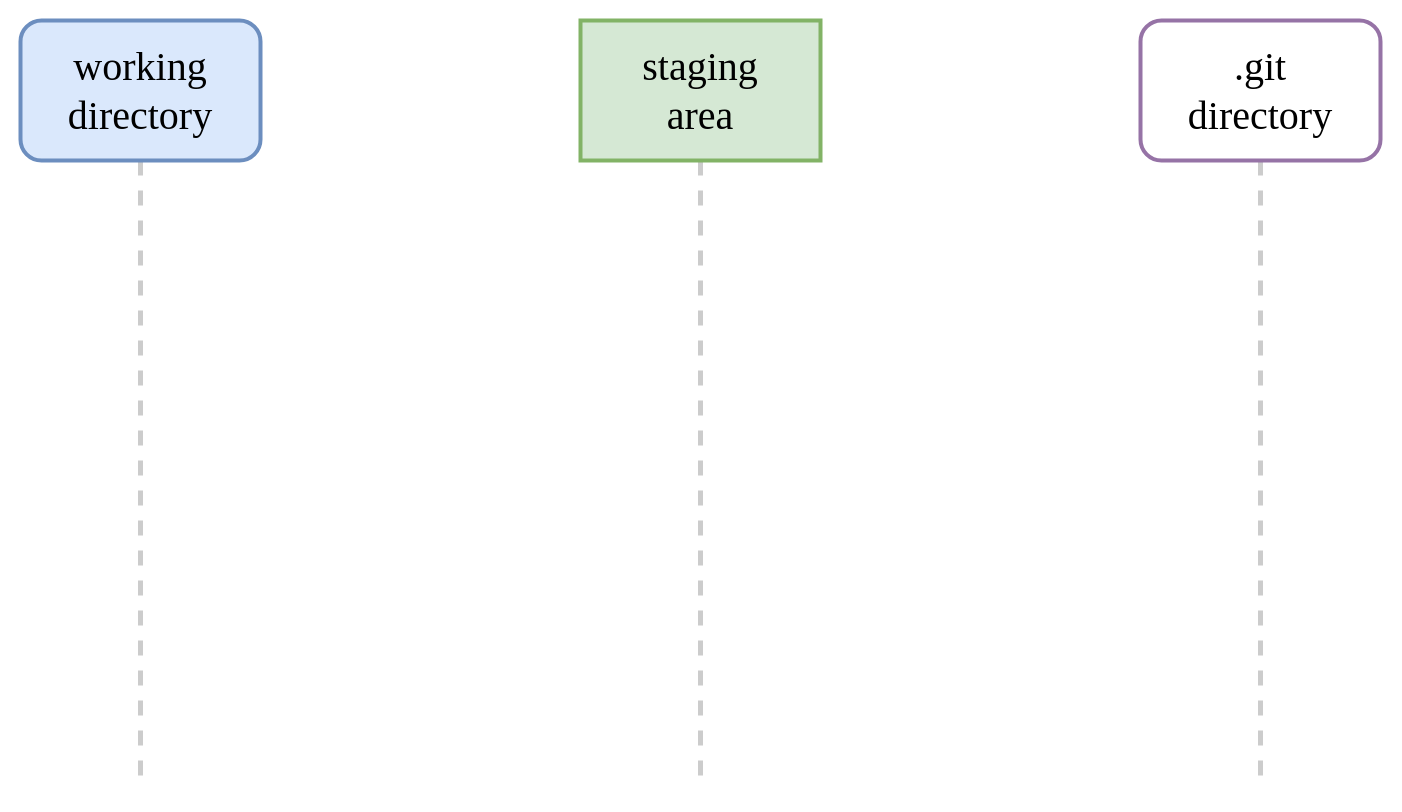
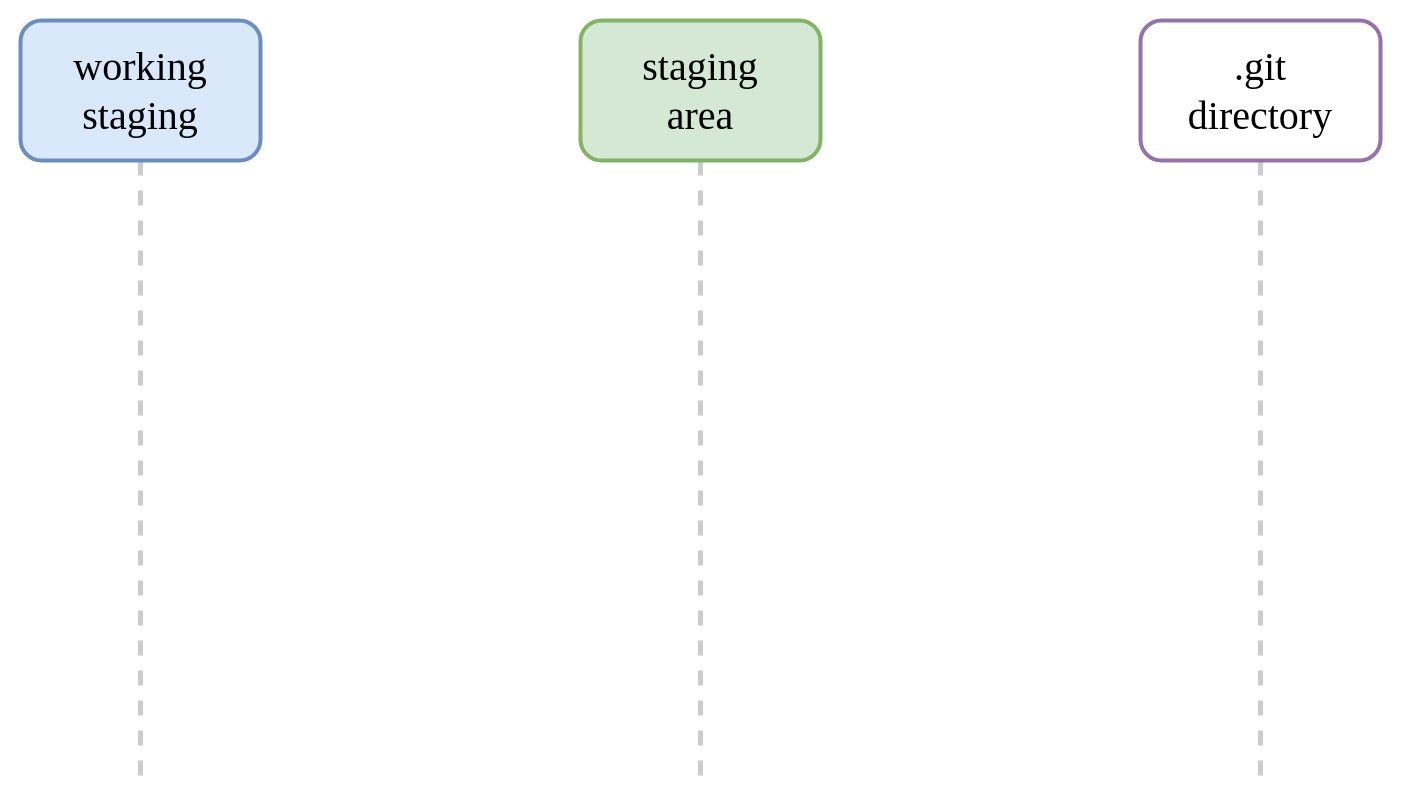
  <mxCell id="0" />
  <mxCell id="1" parent="0" />
  <mxCell id="2" value="" style="group" parent="1" vertex="1" connectable="0"><mxGeometry x="20" y="20" width="1360" height="770" as="geometry" /></mxCell>
  <mxCell id="3" style="edgeStyle=orthogonalEdgeStyle;rounded=0;orthogonalLoop=1;jettySize=auto;html=1;exitX=0.5;exitY=1;exitDx=0;exitDy=0;labelBackgroundColor=none;strokeColor=#CCCCCC;strokeWidth=5;fontFamily=Source Sans Pro;fontSource=https%3A%2F%2Ffonts.googleapis.com%2Fcss%3Ffamily%3DSource%2BSans%2BPro;fontSize=40;startArrow=none;endArrow=none;endFill=0;fillColor=#999999;startFill=0;dashed=1;" parent="2" source="4" edge="1"><mxGeometry relative="1" as="geometry"><mxPoint x="120" y="760" as="targetPoint" /></mxGeometry></mxCell>
- <mxCell id="4" value="&lt;font data-font-src=&quot;https://fonts.googleapis.com/css?family=Source+Sans+Pro&quot; face=&quot;Source Sans Pro&quot; style=&quot;font-size: 40px;&quot;&gt;working directory&lt;/font&gt;" style="rounded=1;whiteSpace=wrap;html=1;fillColor=#dae8fc;strokeColor=#6c8ebf;strokeWidth=4;fontSize=40;" parent="2" vertex="1"><mxGeometry width="240" height="140" as="geometry" /></mxCell>
+ <mxCell id="4" value="&lt;font data-font-src=&quot;https://fonts.googleapis.com/css?family=Source+Sans+Pro&quot; face=&quot;Source Sans Pro&quot; style=&quot;font-size: 40px;&quot;&gt;working staging&lt;/font&gt;" style="rounded=1;whiteSpace=wrap;html=1;fillColor=#dae8fc;strokeColor=#6c8ebf;strokeWidth=4;fontSize=40;" parent="2" vertex="1"><mxGeometry width="240" height="140" as="geometry" /></mxCell>
  <mxCell id="5" style="edgeStyle=orthogonalEdgeStyle;rounded=0;orthogonalLoop=1;jettySize=auto;html=1;exitX=0.5;exitY=1;exitDx=0;exitDy=0;dashed=1;labelBackgroundColor=none;strokeColor=#CCCCCC;strokeWidth=5;fontFamily=Source Sans Pro;fontSource=https%3A%2F%2Ffonts.googleapis.com%2Fcss%3Ffamily%3DSource%2BSans%2BPro;fontSize=40;startArrow=none;startFill=0;endArrow=none;endFill=0;fillColor=#999999;" parent="2" source="6" edge="1"><mxGeometry relative="1" as="geometry"><mxPoint x="680" y="760" as="targetPoint" /></mxGeometry></mxCell>
- <mxCell id="6" value="&lt;font data-font-src=&quot;https://fonts.googleapis.com/css?family=Source+Sans+Pro&quot; face=&quot;Source Sans Pro&quot; style=&quot;font-size: 40px;&quot;&gt;staging&lt;br&gt;area&lt;br&gt;&lt;/font&gt;" style="whiteSpace=wrap;html=1;fillColor=#d5e8d4;strokeColor=#82b366;strokeWidth=4;fontSize=40;rounded=0;" parent="2" vertex="1"><mxGeometry x="560" width="240" height="140" as="geometry" /></mxCell>
+ <mxCell id="6" value="&lt;font data-font-src=&quot;https://fonts.googleapis.com/css?family=Source+Sans+Pro&quot; face=&quot;Source Sans Pro&quot; style=&quot;font-size: 40px;&quot;&gt;staging&lt;br&gt;area&lt;br&gt;&lt;/font&gt;" style="rounded=1;whiteSpace=wrap;html=1;fillColor=#d5e8d4;strokeColor=#82b366;strokeWidth=4;fontSize=40;" parent="2" vertex="1"><mxGeometry x="560" width="240" height="140" as="geometry" /></mxCell>
  <mxCell id="7" style="edgeStyle=orthogonalEdgeStyle;rounded=0;orthogonalLoop=1;jettySize=auto;html=1;exitX=0.5;exitY=1;exitDx=0;exitDy=0;dashed=1;labelBackgroundColor=none;strokeColor=#CCCCCC;strokeWidth=5;fontFamily=Source Sans Pro;fontSource=https%3A%2F%2Ffonts.googleapis.com%2Fcss%3Ffamily%3DSource%2BSans%2BPro;fontSize=40;startArrow=none;startFill=0;endArrow=none;endFill=0;fillColor=#999999;" parent="2" source="8" edge="1"><mxGeometry relative="1" as="geometry"><mxPoint x="1240" y="770" as="targetPoint" /></mxGeometry></mxCell>
  <mxCell id="8" value="&lt;font data-font-src=&quot;https://fonts.googleapis.com/css?family=Source+Sans+Pro&quot; face=&quot;Source Sans Pro&quot; style=&quot;font-size: 40px;&quot;&gt;.git&lt;br&gt;directory&lt;br&gt;&lt;/font&gt;" style="rounded=1;whiteSpace=wrap;html=1;fillColor=#ffffff;strokeColor=#9673a6;strokeWidth=4;fontSize=40;" parent="2" vertex="1"><mxGeometry x="1120" width="240" height="140" as="geometry" /></mxCell>
